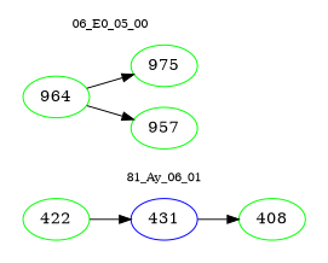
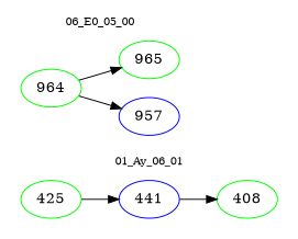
  digraph {
    rankdir=LR
    node [color=green]
    edge [color=black]
-   n1 [label=422]
+   n1 [label=425]
    n2 [label=408]
-   n3 [color=blue label=431]
+   n3 [color=blue label=441]
    n4 [label=964]
-   n5 [label=957]
-   n6 [label=975]
+   n5 [color=blue label=957]
+   n6 [label=965]
    subgraph cluster_1 {
      color=white
      fontsize=10
-     label="81_Ay_06_01"
+     label="01_Ay_06_01"
      n1
      n2
      n3
    }
    subgraph cluster_2 {
      color=white
      fontsize=10
      label="06_E0_05_00"
      n4
      n5
      n6
    }
    n1 -> n3
    n3 -> n2
    n4 -> n5
    n4 -> n6
  }
